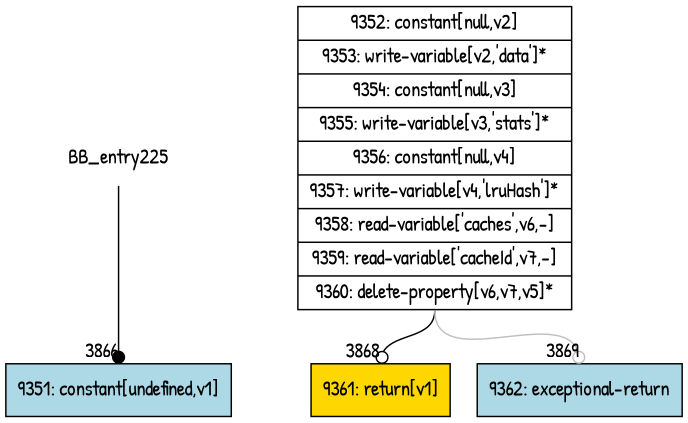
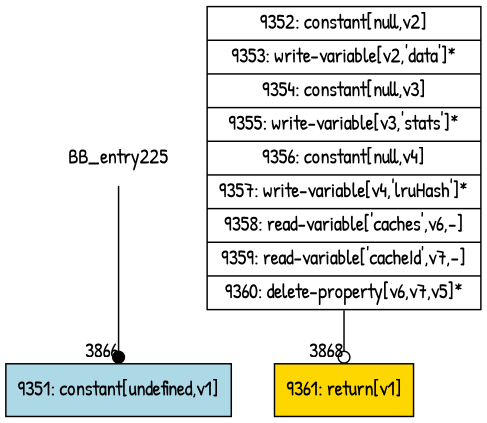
  digraph {
    fontname="Patrick Hand"
    rankdir=TD
    node [fillcolor=white fontname="Patrick Hand" shape=record style=filled]
    edge [arrowhead=odot fontname="Patrick Hand" headport=n tailport=s]
    n1 [label=BB_entry225 shape=none]
    n2 [fillcolor=lightblue label="{9351: constant[undefined,v1]}"]
    n3 [label="{9352: constant[null,v2]|9353: write-variable[v2,'data']*|9354: constant[null,v3]|9355: write-variable[v3,'stats']*|9356: constant[null,v4]|9357: write-variable[v4,'lruHash']*|9358: read-variable['caches',v6,-]|9359: read-variable['cacheId',v7,-]|9360: delete-property[v6,v7,v5]*}"]
    n4 [fillcolor=gold label="{9361: return[v1]}"]
-   n5 [fillcolor=lightblue label="{9362: exceptional-return}"]
    n1 -> n2 [arrowhead=dot headlabel="    3866"]
    n3 -> n4 [headlabel="      3868"]
-   n3 -> n5 [color=gray headlabel="      3869"]
  }
